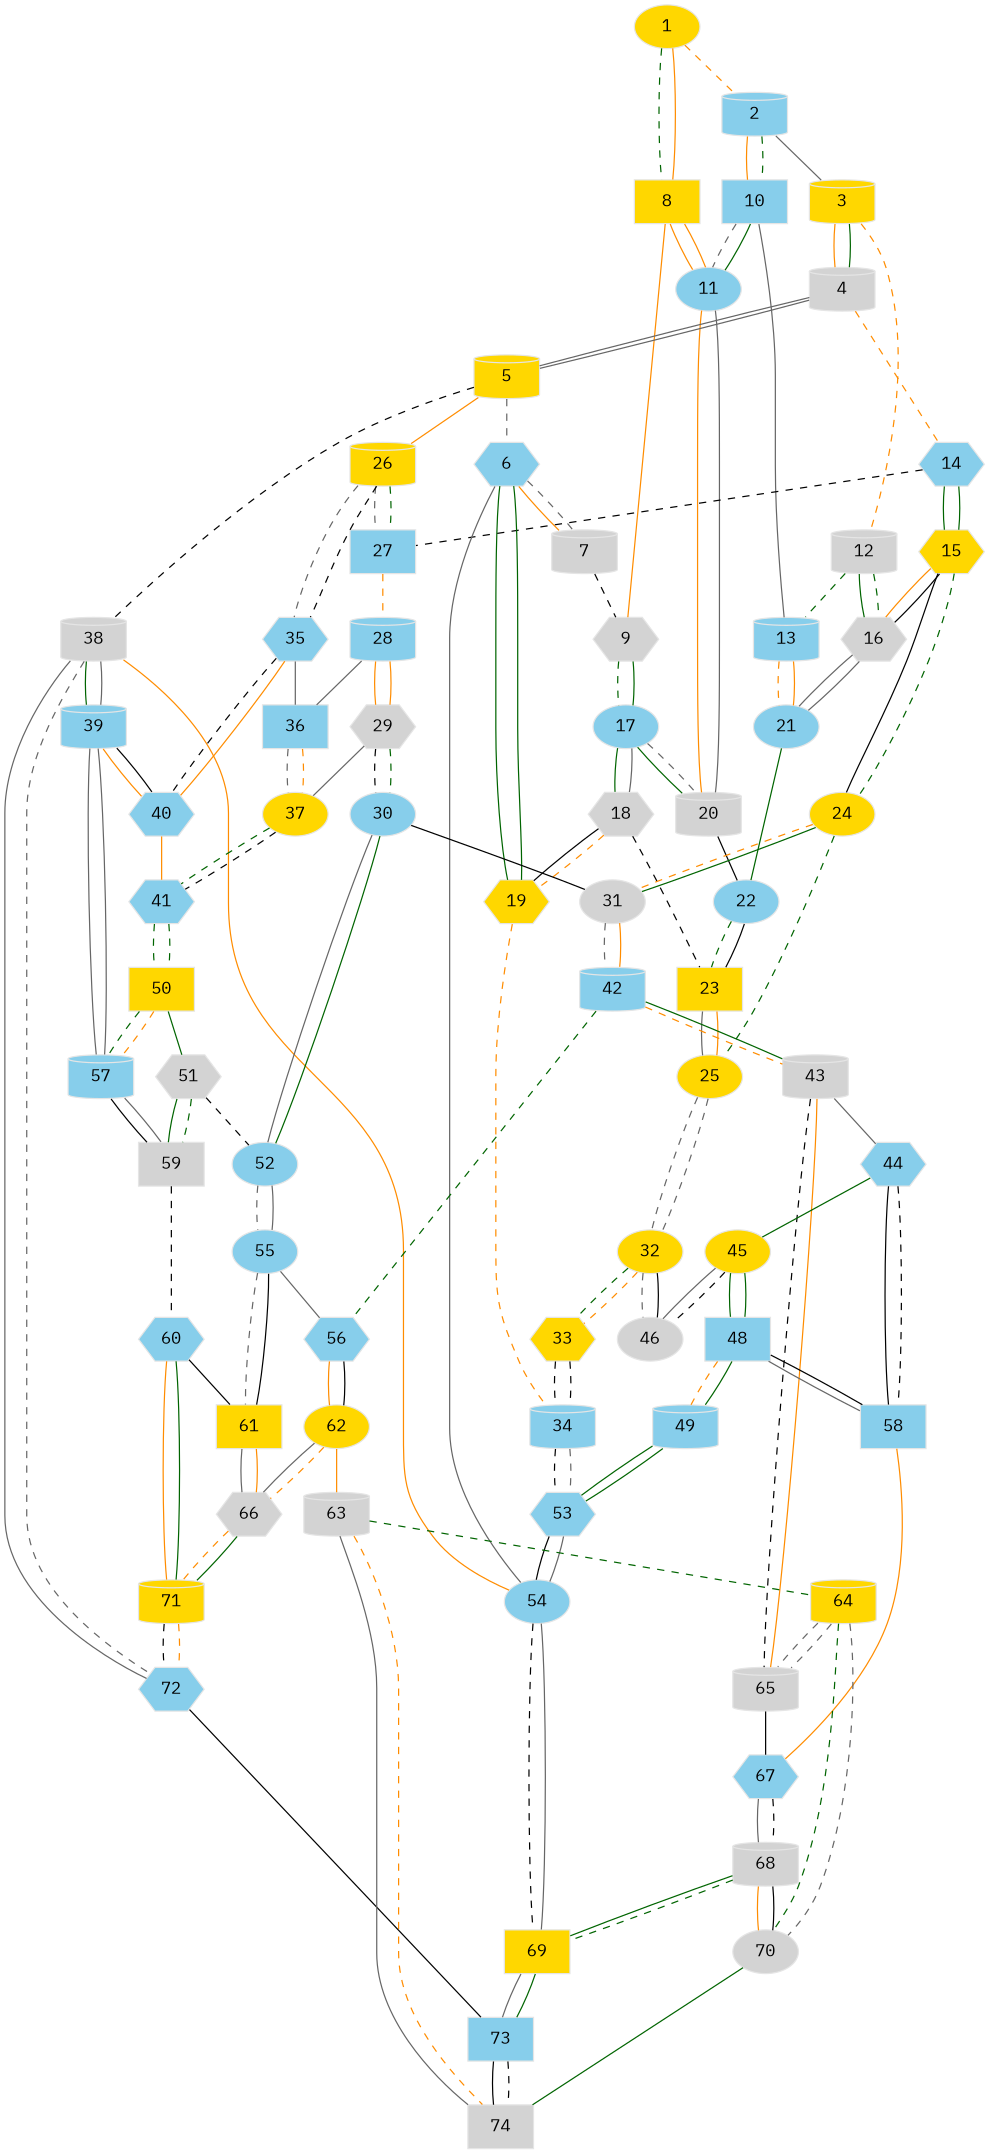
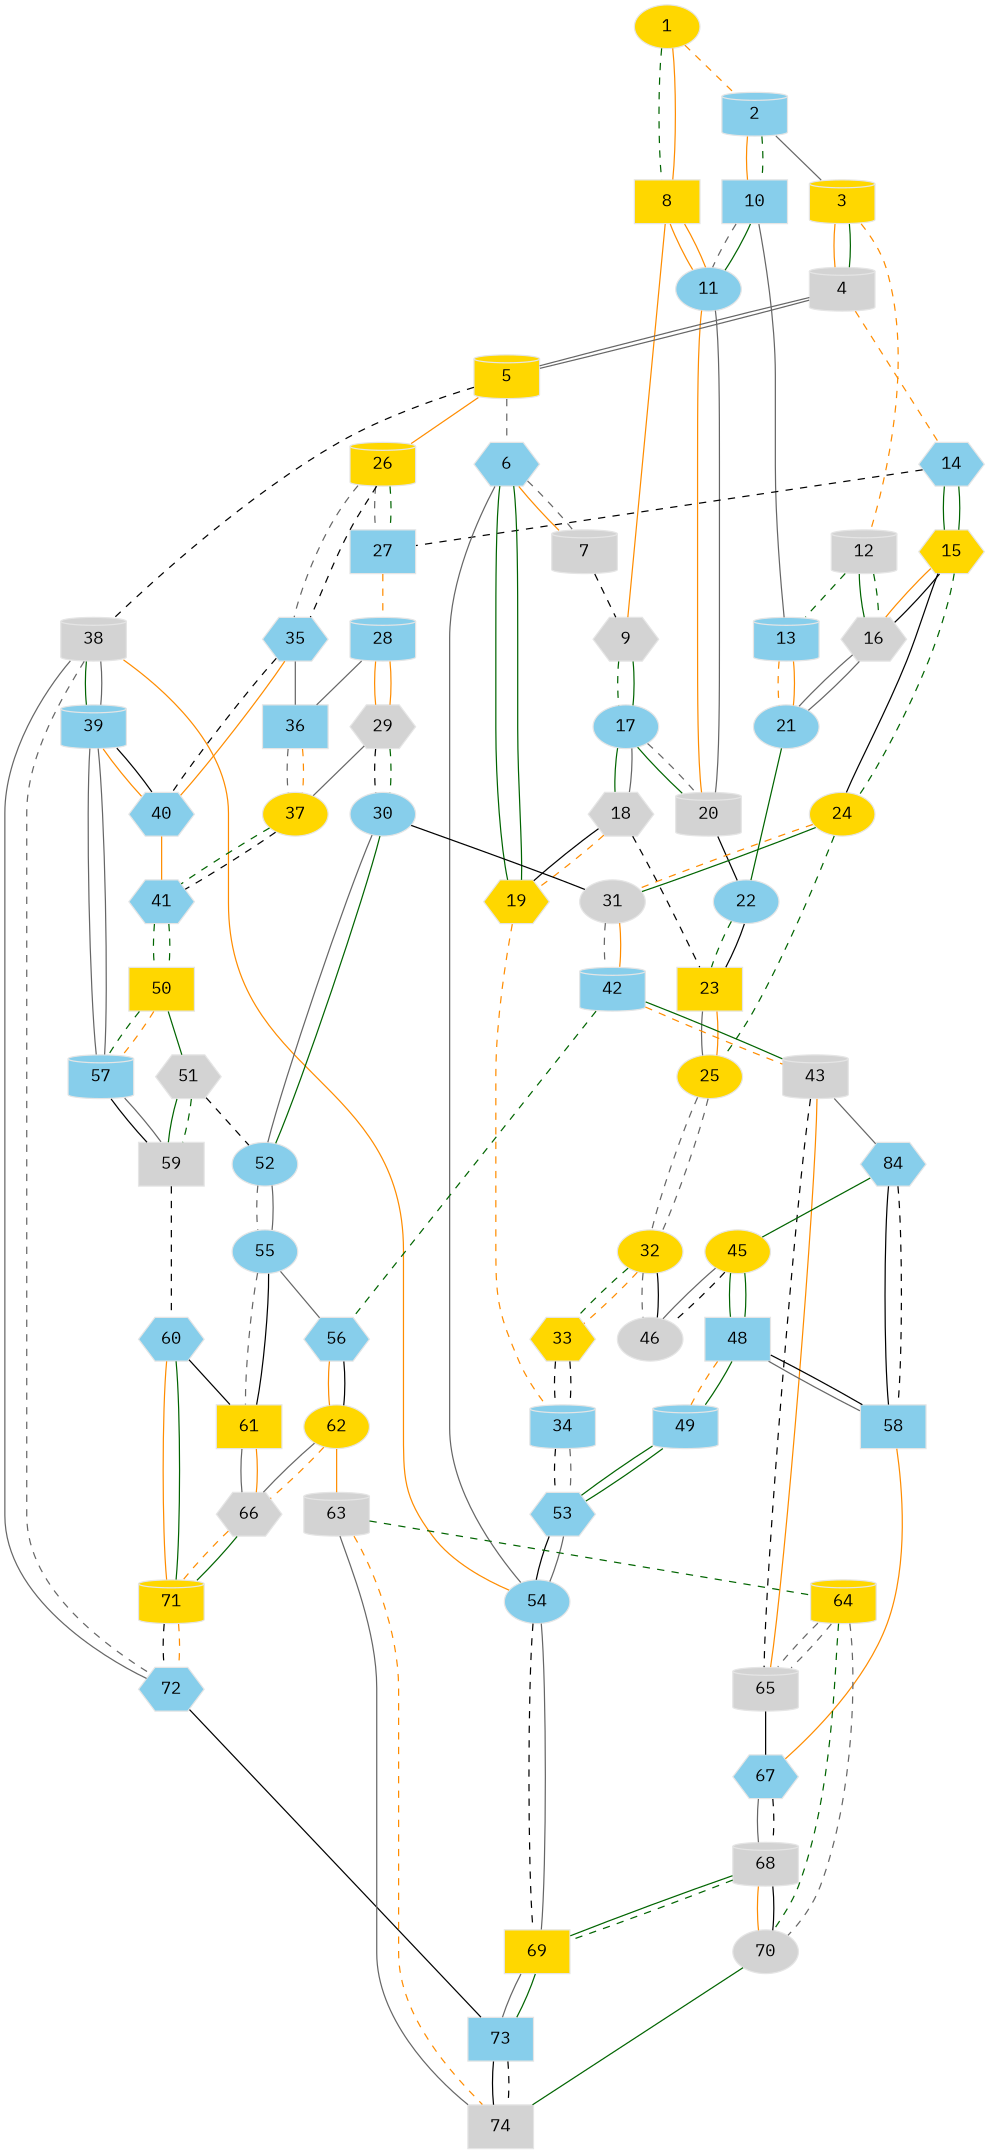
  graph {
    fontname="IBM Plex Mono"
    node [color=gray90 fillcolor=skyblue fontname="IBM Plex Mono" shape=cylinder style=filled]
    edge [color=gray40 fontname="IBM Plex Mono" style=solid]
    1 [fillcolor=gold shape=ellipse]
    2
    8 [fillcolor=gold shape=box]
    3 [fillcolor=gold]
    10 [shape=box]
    9 [fillcolor=lightgrey shape=hexagon]
    11 [shape=ellipse]
    4 [fillcolor=lightgrey]
    12 [fillcolor=lightgrey]
    13
    5 [fillcolor=gold]
    14 [shape=hexagon]
    16 [fillcolor=lightgrey shape=hexagon]
    6 [shape=hexagon]
    26 [fillcolor=gold]
    38 [fillcolor=lightgrey]
    15 [fillcolor=gold shape=hexagon]
    27 [shape=box]
    7 [fillcolor=lightgrey]
    19 [fillcolor=gold shape=hexagon]
    54 [shape=ellipse]
    35 [shape=hexagon]
    39
    72 [shape=hexagon]
    34
    69 [fillcolor=gold shape=box]
    17 [shape=ellipse]
    20 [fillcolor=lightgrey]
    18 [fillcolor=lightgrey shape=hexagon]
    21 [shape=ellipse]
    22 [shape=ellipse]
    24 [fillcolor=gold shape=ellipse]
    28
    25 [fillcolor=gold shape=ellipse]
    31 [fillcolor=lightgrey shape=ellipse]
    23 [fillcolor=gold shape=box]
    53 [shape=hexagon]
    32 [fillcolor=gold shape=ellipse]
    42
    33 [fillcolor=gold shape=hexagon]
    46 [fillcolor=lightgrey shape=ellipse]
    36 [shape=box]
    40 [shape=hexagon]
    29 [fillcolor=lightgrey shape=hexagon]
    30 [shape=ellipse]
    37 [fillcolor=gold shape=ellipse]
    52 [shape=ellipse]
    41 [shape=hexagon]
    55 [shape=ellipse]
    43 [fillcolor=lightgrey]
    56 [shape=hexagon]
    50 [fillcolor=gold shape=box]
    57
    73 [shape=box]
    59 [fillcolor=lightgrey shape=box]
    51 [fillcolor=lightgrey shape=hexagon]
-   44 [shape=hexagon]
+   44 [shape=hexagon label=84]
    65 [fillcolor=lightgrey]
    62 [fillcolor=gold shape=ellipse]
    45 [fillcolor=gold shape=ellipse]
    58 [shape=box]
    67 [shape=hexagon]
    48 [shape=box]
    49
    60 [shape=hexagon]
    61 [fillcolor=gold shape=box]
    66 [fillcolor=lightgrey shape=hexagon]
    63 [fillcolor=lightgrey]
    68 [fillcolor=lightgrey]
    71 [fillcolor=gold]
    64 [fillcolor=gold]
    74 [fillcolor=lightgrey shape=box]
    70 [fillcolor=lightgrey shape=ellipse]
    1 -- 2 [color=darkorange style=dashed]
    1 -- 8 [color=darkgreen style=dashed]
    1 -- 8 [color=darkorange]
    2 -- 3
    2 -- 10 [color=darkorange]
    2 -- 10 [color=darkgreen style=dashed]
    8 -- 9 [color=darkorange]
    8 -- 11 [color=darkorange]
    8 -- 11 [color=darkorange]
    3 -- 4 [color=darkorange]
    3 -- 4 [color=darkgreen]
    3 -- 12 [color=darkorange style=dashed]
    10 -- 11 [style=dashed]
    10 -- 11 [color=darkgreen]
    10 -- 13
    9 -- 17 [color=darkgreen style=dashed]
    9 -- 17 [color=darkgreen]
    11 -- 20 [color=darkorange]
    11 -- 20
    4 -- 5
    4 -- 5
    4 -- 14 [color=darkorange style=dashed]
    12 -- 13 [color=darkgreen style=dashed]
    12 -- 16 [color=darkgreen]
    12 -- 16 [color=darkgreen style=dashed]
    13 -- 21 [color=darkorange style=dashed]
    13 -- 21 [color=darkorange]
    5 -- 6 [style=dashed]
    5 -- 26 [color=darkorange]
    5 -- 38 [color=black style=dashed]
    14 -- 15 [color=darkgreen]
    14 -- 15 [color=darkgreen]
    14 -- 27 [color=black style=dashed]
    16 -- 21
    16 -- 21
    6 -- 7 [color=darkorange]
    6 -- 7 [style=dashed]
    6 -- 19 [color=darkgreen]
    6 -- 19 [color=darkgreen]
    6 -- 54
    26 -- 27 [style=dashed]
    26 -- 27 [color=darkgreen style=dashed]
    26 -- 35 [style=dashed]
    26 -- 35 [color=black style=dashed]
    38 -- 54 [color=darkorange]
    38 -- 39 [color=darkgreen]
    38 -- 39
    38 -- 72
    38 -- 72 [style=dashed]
    15 -- 16 [color=darkorange]
    15 -- 16 [color=black]
    15 -- 24 [color=black]
    15 -- 24 [color=darkgreen style=dashed]
    27 -- 28 [color=darkorange style=dashed]
    7 -- 9 [color=black style=dashed]
    19 -- 34 [color=darkorange style=dashed]
    54 -- 69 [color=black style=dashed]
    54 -- 69
    35 -- 36
    35 -- 40 [color=black style=dashed]
    35 -- 40 [color=darkorange]
    39 -- 40 [color=darkorange]
    39 -- 40 [color=black]
    39 -- 57
    39 -- 57
    72 -- 73 [color=black]
    34 -- 53 [color=black style=dashed]
    34 -- 53 [style=dashed]
    69 -- 73
    69 -- 73 [color=darkgreen]
    17 -- 20 [color=darkgreen]
    17 -- 20 [style=dashed]
    17 -- 18 [color=darkgreen]
    17 -- 18
    20 -- 22 [color=black]
    18 -- 19 [color=black]
    18 -- 19 [color=darkorange style=dashed]
    18 -- 23 [color=black style=dashed]
    21 -- 22 [color=darkgreen]
    22 -- 23 [color=darkgreen style=dashed]
    22 -- 23 [color=black]
    24 -- 25 [color=darkgreen style=dashed]
    24 -- 31 [color=darkorange style=dashed]
    24 -- 31 [color=darkgreen]
    28 -- 36
    28 -- 29 [color=darkorange]
    28 -- 29 [color=darkorange]
    25 -- 32 [style=dashed]
    25 -- 32 [style=dashed]
    31 -- 42 [style=dashed]
    31 -- 42 [color=darkorange]
    23 -- 25
    23 -- 25 [color=darkorange]
    53 -- 54 [color=black]
    53 -- 54
    32 -- 33 [color=darkgreen style=dashed]
    32 -- 33 [color=darkorange style=dashed]
    32 -- 46 [style=dashed]
    32 -- 46 [color=black]
    42 -- 43 [color=darkorange style=dashed]
    42 -- 43 [color=darkgreen]
    42 -- 56 [color=darkgreen style=dashed]
    33 -- 34 [color=black style=dashed]
    33 -- 34 [color=black style=dashed]
    36 -- 37 [style=dashed]
    36 -- 37 [color=darkorange style=dashed]
    40 -- 41 [color=darkorange]
    29 -- 30 [color=black style=dashed]
    29 -- 30 [color=darkgreen style=dashed]
    29 -- 37
    30 -- 31 [color=black]
    30 -- 52
    30 -- 52 [color=darkgreen]
    37 -- 41 [color=darkgreen style=dashed]
    37 -- 41 [color=black style=dashed]
    52 -- 55 [style=dashed]
    52 -- 55
    41 -- 50 [color=darkgreen style=dashed]
    41 -- 50 [color=darkgreen style=dashed]
    55 -- 56
    55 -- 61 [style=dashed]
    55 -- 61 [color=black]
    43 -- 44
    43 -- 65 [color=black style=dashed]
    43 -- 65 [color=darkorange]
    56 -- 62 [color=darkorange]
    56 -- 62 [color=black]
    50 -- 57 [color=darkgreen style=dashed]
    50 -- 57 [color=darkorange style=dashed]
    50 -- 51 [color=darkgreen]
    57 -- 59 [color=black]
    57 -- 59
    73 -- 74 [color=black]
    73 -- 74 [color=black style=dashed]
    59 -- 60 [color=black style=dashed]
    51 -- 52 [color=black style=dashed]
    51 -- 59 [color=darkgreen]
    51 -- 59 [color=darkgreen style=dashed]
    44 -- 45 [color=darkgreen]
    44 -- 58 [color=black]
    44 -- 58 [color=black style=dashed]
    65 -- 67 [color=black]
    62 -- 66
    62 -- 66 [color=darkorange style=dashed]
    62 -- 63 [color=darkorange]
    45 -- 46
    45 -- 46 [color=black style=dashed]
    45 -- 48 [color=darkgreen]
    45 -- 48 [color=darkgreen]
    58 -- 67 [color=darkorange]
    67 -- 68
    67 -- 68 [color=black style=dashed]
    48 -- 58
    48 -- 58 [color=black]
    48 -- 49 [color=darkorange style=dashed]
    48 -- 49 [color=darkgreen]
    49 -- 53 [color=darkgreen]
    49 -- 53 [color=darkgreen]
    60 -- 61 [color=black]
    60 -- 71 [color=darkorange]
    60 -- 71 [color=darkgreen]
    61 -- 66
    61 -- 66 [color=darkorange]
    66 -- 71 [color=darkorange style=dashed]
    66 -- 71 [color=darkgreen]
    63 -- 64 [color=darkgreen style=dashed]
    63 -- 74
    63 -- 74 [color=darkorange style=dashed]
    68 -- 69 [color=darkgreen]
    68 -- 69 [color=darkgreen style=dashed]
    68 -- 70 [color=darkorange]
    68 -- 70 [color=black]
    71 -- 72 [color=black style=dashed]
    71 -- 72 [color=darkorange style=dashed]
    64 -- 65 [style=dashed]
    64 -- 65 [style=dashed]
    64 -- 70 [color=darkgreen style=dashed]
    64 -- 70 [style=dashed]
    70 -- 74 [color=darkgreen]
  }
